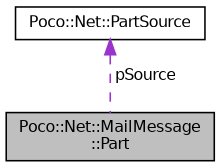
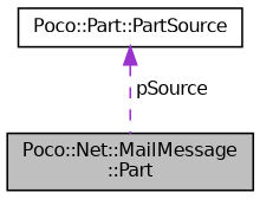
  digraph {
    node [color=black fontname=Helvetica fontsize=10 shape=record style=filled]
    n1 [fillcolor=grey75 fontcolor=black height=0.2 label="Poco::Net::MailMessage\l::Part" width=0.4]
-   n2 [fillcolor=white height=0.2 label="Poco::Net::PartSource" width=0.4]
+   n2 [fillcolor=white height=0.2 label="Poco::Part::PartSource" width=0.4]
    n2 -> n1 [color=darkorchid3 dir=back fontname=Helvetica fontsize=10 label=" pSource" labelfontname=Helvetica labelfontsize=10 style=dashed]
  }
